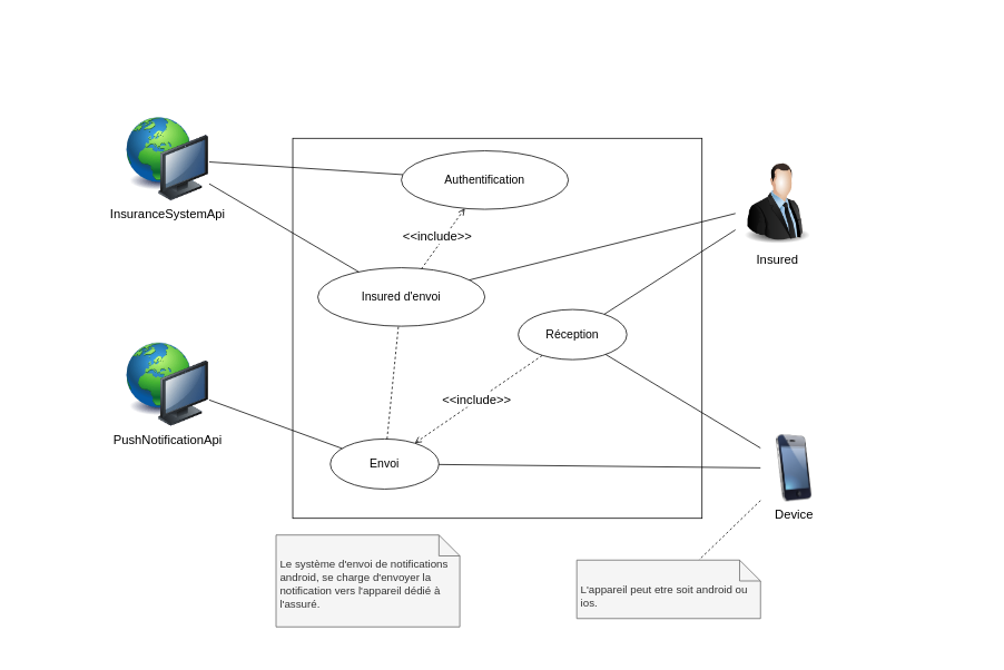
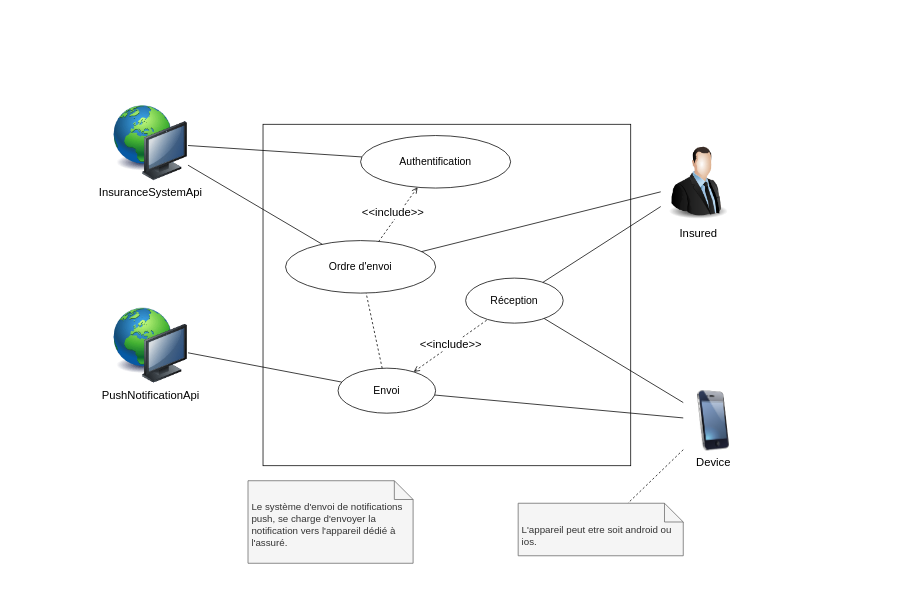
  <mxCell id="0" />
  <mxCell id="1" parent="0" />
  <mxCell id="2" value="" style="rounded=0;whiteSpace=wrap;html=1;labelBackgroundColor=none;fontSize=12;fillColor=none;strokeColor=none;movable=0;resizable=0;rotatable=0;deletable=0;editable=0;connectable=0;" vertex="1" parent="1"><mxGeometry x="20" y="20" width="1160" height="760" as="geometry" /></mxCell>
  <mxCell id="3" value="" style="rounded=0;whiteSpace=wrap;html=1;fontSize=14;fillColor=none;" vertex="1" parent="1"><mxGeometry x="350" y="165" width="490" height="455" as="geometry" /></mxCell>
  <mxCell id="4" value="Insured" style="image;html=1;image=img/lib/clip_art/people/Suit_Man_128x128.png;fontSize=15;labelBackgroundColor=default;align=center;" vertex="1" parent="1"><mxGeometry x="880" y="190" width="100" height="105" as="geometry" /></mxCell>
  <mxCell id="5" value="InsuranceSystemApi" style="image;html=1;image=img/lib/clip_art/computers/Network_128x128.png;fontSize=15;fillColor=none;" vertex="1" parent="1"><mxGeometry x="150" y="140" width="100" height="100" as="geometry" /></mxCell>
  <mxCell id="6" value="Authentification" style="ellipse;whiteSpace=wrap;html=1;fontSize=14;fillColor=none;" vertex="1" parent="1"><mxGeometry x="480" y="180" width="200" height="70" as="geometry" /></mxCell>
  <mxCell id="7" value="PushNotificationApi" style="image;html=1;image=img/lib/clip_art/computers/Network_128x128.png;fontSize=15;fillColor=none;" vertex="1" parent="1"><mxGeometry x="150" y="410" width="100" height="100" as="geometry" /></mxCell>
  <mxCell id="8" value="" style="endArrow=none;html=1;rounded=0;fontSize=15;" edge="1" parent="1" source="5" target="6"><mxGeometry width="50" height="50" relative="1" as="geometry"><mxPoint x="620" y="390" as="sourcePoint" /><mxPoint x="670" y="340" as="targetPoint" /></mxGeometry></mxCell>
- <mxCell id="9" value="Insured d'envoi" style="ellipse;whiteSpace=wrap;html=1;fontSize=14;fillColor=none;" vertex="1" parent="1"><mxGeometry x="380" y="320" width="200" height="70" as="geometry" /></mxCell>
+ <mxCell id="9" value="Ordre d'envoi" style="ellipse;whiteSpace=wrap;html=1;fontSize=14;fillColor=none;" vertex="1" parent="1"><mxGeometry x="380" y="320" width="200" height="70" as="geometry" /></mxCell>
  <mxCell id="10" value="" style="endArrow=none;html=1;rounded=0;fontSize=15;" edge="1" parent="1" source="5" target="9"><mxGeometry width="50" height="50" relative="1" as="geometry"><mxPoint x="260" y="207.866" as="sourcePoint" /><mxPoint x="468.723" y="240.704" as="targetPoint" /></mxGeometry></mxCell>
  <mxCell id="11" value="&amp;lt;&amp;lt;include&amp;gt;&amp;gt;" style="html=1;verticalAlign=bottom;labelBackgroundColor=default;endArrow=none;endFill=0;dashed=1;rounded=0;fontSize=15;startArrow=open;startFill=0;" edge="1" parent="1" source="6" target="9"><mxGeometry x="0.259" width="160" relative="1" as="geometry"><mxPoint x="560" y="370" as="sourcePoint" /><mxPoint x="720" y="370" as="targetPoint" /><mxPoint as="offset" /></mxGeometry></mxCell>
- <mxCell id="12" value="Envoi" style="ellipse;whiteSpace=wrap;html=1;fontSize=14;fillColor=none;" vertex="1" parent="1"><mxGeometry x="395" y="525" width="130" height="60" as="geometry" /></mxCell>
+ <mxCell id="12" value="Envoi" style="ellipse;whiteSpace=wrap;html=1;fontSize=14;fillColor=none;" vertex="1" parent="1"><mxGeometry x="450" y="490" width="130" height="60" as="geometry" /></mxCell>
  <mxCell id="13" value="" style="endArrow=none;html=1;rounded=0;fontSize=15;" edge="1" parent="1" source="7" target="12"><mxGeometry width="50" height="50" relative="1" as="geometry"><mxPoint x="260" y="225.427" as="sourcePoint" /><mxPoint x="443.337" y="318.661" as="targetPoint" /></mxGeometry></mxCell>
  <mxCell id="14" value="Réception" style="ellipse;whiteSpace=wrap;html=1;fontSize=14;fillColor=none;" vertex="1" parent="1"><mxGeometry x="620" y="370" width="130" height="60" as="geometry" /></mxCell>
  <mxCell id="15" value="" style="endArrow=none;html=1;rounded=0;fontSize=15;" edge="1" parent="1" source="14" target="4"><mxGeometry width="50" height="50" relative="1" as="geometry"><mxPoint x="260" y="466.723" as="sourcePoint" /><mxPoint x="450.649" y="454.227" as="targetPoint" /></mxGeometry></mxCell>
  <mxCell id="16" value="&amp;lt;&amp;lt;include&amp;gt;&amp;gt;" style="html=1;verticalAlign=bottom;labelBackgroundColor=default;endArrow=none;endFill=0;dashed=1;rounded=0;fontSize=15;startArrow=open;startFill=0;" edge="1" parent="1" source="12" target="14"><mxGeometry x="-0.095" y="-8" width="160" relative="1" as="geometry"><mxPoint x="565.21" y="258.908" as="sourcePoint" /><mxPoint x="524.861" y="313.599" as="targetPoint" /><mxPoint as="offset" /></mxGeometry></mxCell>
  <mxCell id="17" value="Device" style="image;html=1;image=img/lib/clip_art/telecommunication/iPhone_128x128.png;fontSize=15;labelBackgroundColor=default;" vertex="1" parent="1"><mxGeometry x="910" y="520" width="80" height="80" as="geometry" /></mxCell>
  <mxCell id="18" value="" style="endArrow=none;html=1;rounded=0;fontSize=15;" edge="1" parent="1" source="14" target="17"><mxGeometry width="50" height="50" relative="1" as="geometry"><mxPoint x="625.002" y="534.721" as="sourcePoint" /><mxPoint x="910" y="328.649" as="targetPoint" /></mxGeometry></mxCell>
  <mxCell id="19" value="" style="endArrow=none;html=1;rounded=0;fontSize=15;" edge="1" parent="1" source="12" target="17"><mxGeometry width="50" height="50" relative="1" as="geometry"><mxPoint x="726.973" y="442.907" as="sourcePoint" /><mxPoint x="920" y="548.182" as="targetPoint" /></mxGeometry></mxCell>
  <mxCell id="20" value="" style="endArrow=none;dashed=1;html=1;rounded=0;labelBackgroundColor=default;fontSize=15;" edge="1" parent="1" target="9" source="12"><mxGeometry width="50" height="50" relative="1" as="geometry"><mxPoint x="306.628" y="741.438" as="sourcePoint" /><mxPoint x="335" y="880" as="targetPoint" /></mxGeometry></mxCell>
- <mxCell id="21" value="Le système d'envoi de notifications android, se charge d'envoyer la notification vers l'appareil dédié à l'assuré." style="shape=note2;boundedLbl=1;whiteSpace=wrap;html=1;size=25;verticalAlign=top;align=left;fontSize=13;spacingLeft=3;fillColor=#f5f5f5;fontColor=#333333;strokeColor=#666666;spacingBottom=0;spacingTop=-4;" vertex="1" parent="1"><mxGeometry x="330" y="640" width="220" height="110" as="geometry" /></mxCell>
+ <mxCell id="21" value="Le système d'envoi de notifications push, se charge d'envoyer la notification vers l'appareil dédié à l'assuré." style="shape=note2;boundedLbl=1;whiteSpace=wrap;html=1;size=25;verticalAlign=top;align=left;fontSize=13;spacingLeft=3;fillColor=#f5f5f5;fontColor=#333333;strokeColor=#666666;spacingBottom=0;spacingTop=-4;" vertex="1" parent="1"><mxGeometry x="330" y="640" width="220" height="110" as="geometry" /></mxCell>
  <mxCell id="22" value="" style="endArrow=none;dashed=1;html=1;rounded=0;labelBackgroundColor=default;fontSize=15;" edge="1" parent="1" target="23" source="17"><mxGeometry width="50" height="50" relative="1" as="geometry"><mxPoint x="1230" y="650" as="sourcePoint" /><mxPoint x="665" y="968.4" as="targetPoint" /></mxGeometry></mxCell>
  <mxCell id="23" value="L'appareil peut etre soit android ou ios." style="shape=note2;boundedLbl=1;whiteSpace=wrap;html=1;size=25;verticalAlign=top;align=left;fontSize=13;spacingLeft=3;fillColor=#f5f5f5;fontColor=#333333;strokeColor=#666666;spacingBottom=0;spacingTop=-4;" vertex="1" parent="1"><mxGeometry x="690" y="670" width="220" height="70" as="geometry" /></mxCell>
  <mxCell id="24" value="" style="endArrow=none;html=1;rounded=0;fontSize=15;" edge="1" parent="1" source="9" target="4"><mxGeometry width="50" height="50" relative="1" as="geometry"><mxPoint x="741.987" y="389.271" as="sourcePoint" /><mxPoint x="910" y="314.67" as="targetPoint" /></mxGeometry></mxCell>
